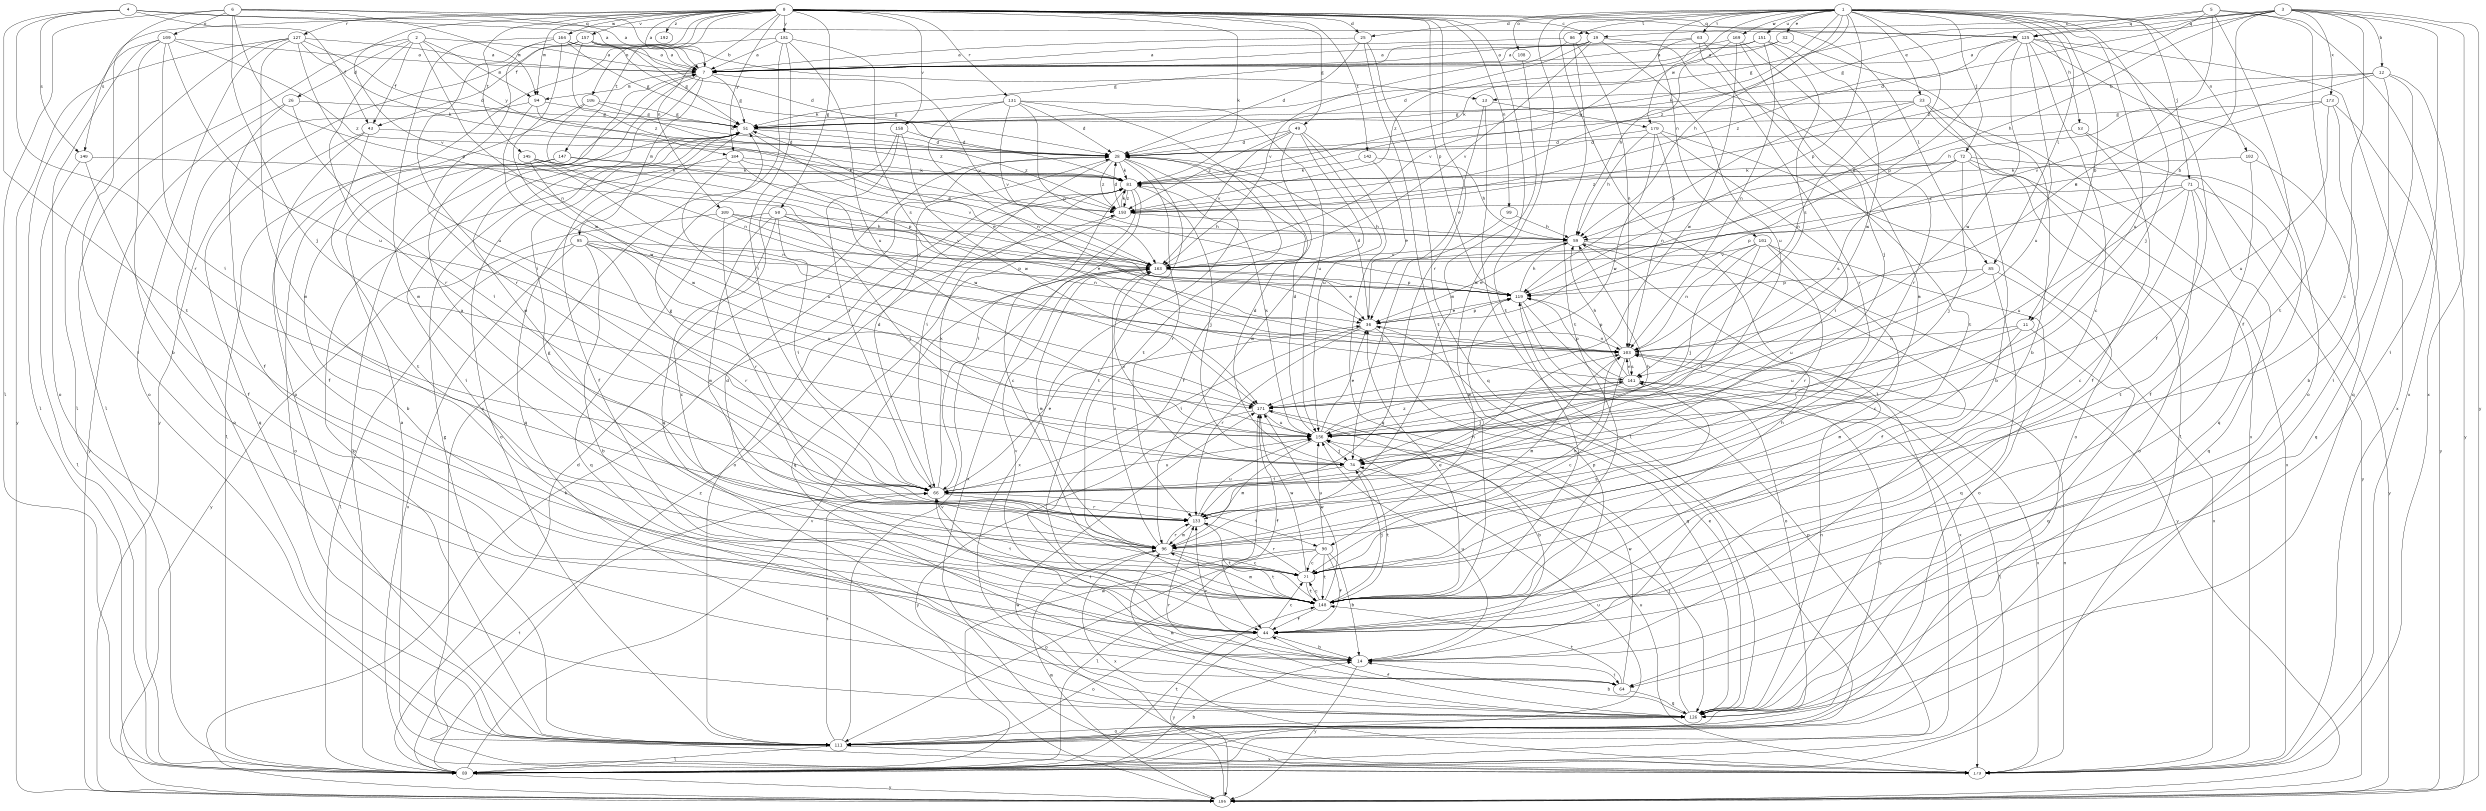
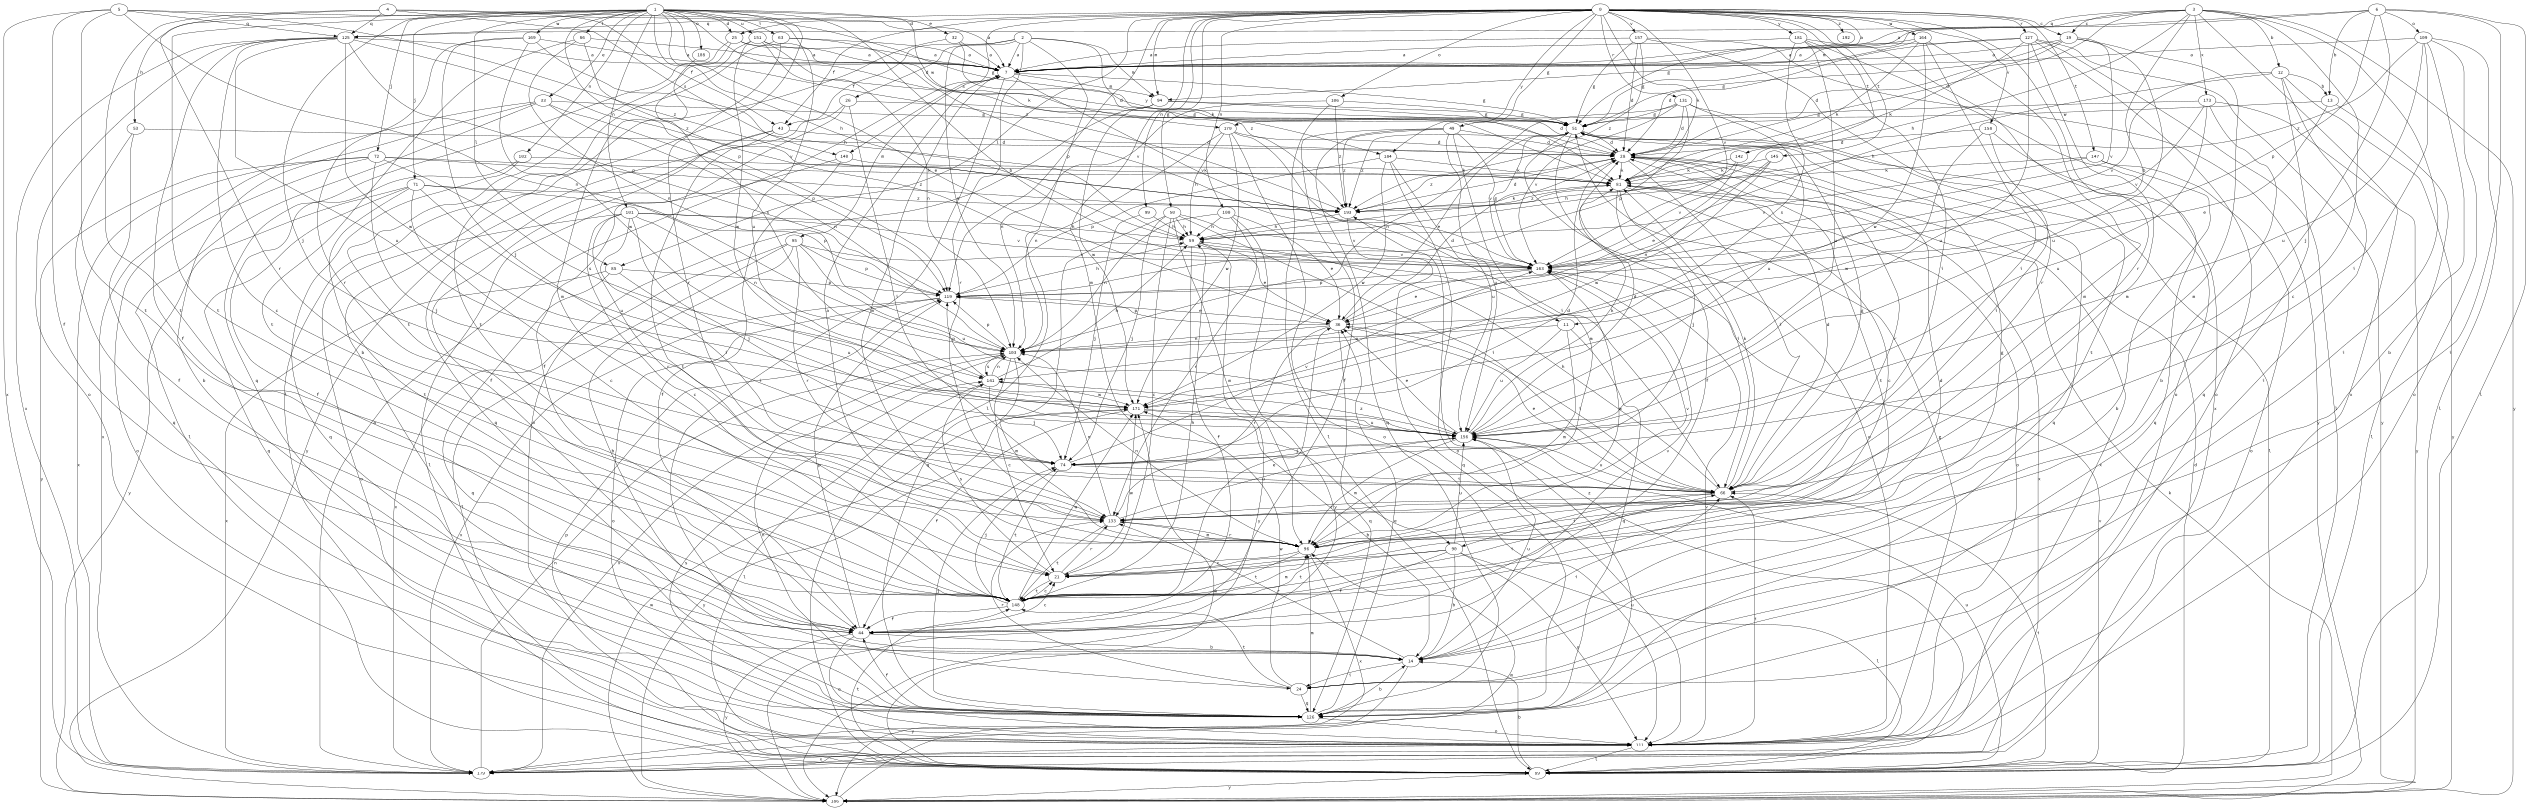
  strict digraph {
    fontname="Source Code Pro"
    node [fontname="Source Code Pro"]
    edge [fontname="Source Code Pro"]
    0
    7
    19
    25
    43
    49
    50
    81
    85
    90
    94
    99
    100
    106
    119
    125
    127
    131
    133
    140
    142
    145
    147
    157
    158
    163
    164
    181
    184
    192
    51
-   64
+   64 [label=24]
    95
    96
    156
    28
    148
    126
    44
    193
    59
    74
    21
    66
    179
    111
    89
    14
    171
    36
    103
    186
    141
    1
    11
    32
    33
    53
    63
    71
    72
    86
    101
    102
    108
    151
    169
    170
    2
    26
    3
    12
    173
    13
    4
    5
    6
    109
    0 -> 7 [label=a]
    0 -> 19 [label=c]
    0 -> 25 [label=d]
    0 -> 43 [label=f]
    0 -> 49 [label=g]
    0 -> 50 [label=g]
    0 -> 81 [label=k]
    0 -> 85 [label=l]
    0 -> 90 [label=m]
    0 -> 94 [label=m]
    0 -> 99 [label=n]
    0 -> 100 [label=n]
    0 -> 106 [label=o]
    0 -> 119 [label=p]
    0 -> 125 [label=q]
    0 -> 127 [label=r]
    0 -> 131 [label=r]
    0 -> 133 [label=r]
    0 -> 140 [label=s]
    0 -> 142 [label=t]
    0 -> 145 [label=t]
    0 -> 147 [label=t]
    0 -> 157 [label=v]
    0 -> 158 [label=v]
    0 -> 163 [label=v]
    0 -> 164 [label=w]
    0 -> 181 [label=y]
    0 -> 184 [label=y]
    0 -> 192 [label=z]
    7 -> 94 [label=m]
    7 -> 163 [label=v]
    7 -> 51 [label=g]
    7 -> 64 [label=i]
    7 -> 95 [label=m]
    7 -> 96 [label=m]
    19 -> 7 [label=a]
    19 -> 163 [label=v]
    19 -> 51 [label=g]
    19 -> 96 [label=m]
    19 -> 156 [label=u]
    19 -> 28 [label=d]
    25 -> 7 [label=a]
    25 -> 28 [label=d]
    25 -> 148 [label=t]
    25 -> 126 [label=q]
    43 -> 28 [label=d]
    43 -> 148 [label=t]
    43 -> 126 [label=q]
    43 -> 44 [label=f]
    49 -> 163 [label=v]
    49 -> 96 [label=m]
    49 -> 156 [label=u]
    49 -> 28 [label=d]
    49 -> 126 [label=q]
    49 -> 44 [label=f]
    49 -> 193 [label=z]
    50 -> 163 [label=v]
    50 -> 96 [label=m]
    50 -> 126 [label=q]
    50 -> 59 [label=h]
    50 -> 74 [label=j]
    50 -> 21 [label=c]
    50 -> 66 [label=i]
    81 -> 193 [label=z]
    81 -> 74 [label=j]
    81 -> 21 [label=c]
    81 -> 66 [label=i]
    81 -> 179 [label=x]
    81 -> 111 [label=o]
    85 -> 119 [label=p]
    85 -> 156 [label=u]
    85 -> 126 [label=q]
    85 -> 179 [label=x]
    90 -> 156 [label=u]
    90 -> 148 [label=t]
    90 -> 44 [label=f]
    90 -> 21 [label=c]
    90 -> 111 [label=o]
    90 -> 89 [label=l]
    90 -> 14 [label=b]
    94 -> 51 [label=g]
    94 -> 28 [label=d]
    94 -> 111 [label=o]
    94 -> 171 [label=w]
    99 -> 59 [label=h]
    99 -> 74 [label=j]
    100 -> 133 [label=r]
    100 -> 59 [label=h]
    100 -> 36 [label=e]
    100 -> 103 [label=n]
    100 -> 186 [label=y]
    106 -> 51 [label=g]
    106 -> 193 [label=z]
    106 -> 89 [label=l]
    106 -> 103 [label=n]
    119 -> 59 [label=h]
    119 -> 179 [label=x]
    119 -> 111 [label=o]
    119 -> 36 [label=e]
    125 -> 7 [label=a]
    125 -> 119 [label=p]
    125 -> 156 [label=u]
    125 -> 44 [label=f]
    125 -> 193 [label=z]
    125 -> 21 [label=c]
    125 -> 179 [label=x]
    125 -> 111 [label=o]
    125 -> 171 [label=w]
    127 -> 7 [label=a]
    127 -> 81 [label=k]
    127 -> 96 [label=m]
    127 -> 156 [label=u]
    127 -> 28 [label=d]
    127 -> 111 [label=o]
    127 -> 89 [label=l]
    127 -> 186 [label=y]
    131 -> 119 [label=p]
    131 -> 163 [label=v]
    131 -> 51 [label=g]
    131 -> 156 [label=u]
    131 -> 28 [label=d]
    131 -> 148 [label=t]
    131 -> 103 [label=n]
    133 -> 96 [label=m]
    133 -> 156 [label=u]
    133 -> 148 [label=t]
    133 -> 103 [label=n]
    140 -> 81 [label=k]
    140 -> 44 [label=f]
    140 -> 89 [label=l]
    142 -> 81 [label=k]
    142 -> 59 [label=h]
    142 -> 36 [label=e]
    145 -> 81 [label=k]
    145 -> 163 [label=v]
    145 -> 171 [label=w]
    145 -> 103 [label=n]
    147 -> 81 [label=k]
    147 -> 163 [label=v]
    147 -> 111 [label=o]
    147 -> 14 [label=b]
    157 -> 7 [label=a]
    157 -> 133 [label=r]
    157 -> 51 [label=g]
    157 -> 28 [label=d]
    157 -> 193 [label=z]
    157 -> 186 [label=y]
    158 -> 28 [label=d]
    158 -> 126 [label=q]
    158 -> 66 [label=i]
    158 -> 171 [label=w]
    163 -> 119 [label=p]
    163 -> 51 [label=g]
    163 -> 96 [label=m]
    163 -> 36 [label=e]
    164 -> 7 [label=a]
    164 -> 81 [label=k]
    164 -> 51 [label=g]
    164 -> 96 [label=m]
    164 -> 66 [label=i]
    164 -> 171 [label=w]
    181 -> 7 [label=a]
    181 -> 156 [label=u]
    181 -> 66 [label=i]
    181 -> 179 [label=x]
    181 -> 111 [label=o]
    181 -> 141 [label=s]
    184 -> 81 [label=k]
    184 -> 119 [label=p]
    184 -> 156 [label=u]
    184 -> 111 [label=o]
    184 -> 171 [label=w]
    51 -> 28 [label=d]
    51 -> 126 [label=q]
    51 -> 44 [label=f]
    51 -> 193 [label=z]
    51 -> 111 [label=o]
    51 -> 89 [label=l]
    51 -> 36 [label=e]
    64 -> 133 [label=r]
    64 -> 148 [label=t]
    64 -> 126 [label=q]
    64 -> 171 [label=w]
    95 -> 119 [label=p]
    95 -> 133 [label=r]
    95 -> 163 [label=v]
    95 -> 156 [label=u]
    95 -> 179 [label=x]
    95 -> 89 [label=l]
    95 -> 14 [label=b]
    96 -> 7 [label=a]
    96 -> 133 [label=r]
    96 -> 163 [label=v]
    96 -> 148 [label=t]
    96 -> 21 [label=c]
    96 -> 179 [label=x]
    96 -> 103 [label=n]
    156 -> 81 [label=k]
    156 -> 96 [label=m]
    156 -> 28 [label=d]
    156 -> 74 [label=j]
    156 -> 36 [label=e]
    156 -> 141 [label=z]
    28 -> 81 [label=k]
    28 -> 133 [label=r]
    28 -> 148 [label=t]
    28 -> 193 [label=z]
    28 -> 66 [label=i]
    28 -> 179 [label=x]
    148 -> 96 [label=m]
    148 -> 28 [label=d]
    148 -> 44 [label=f]
    148 -> 59 [label=h]
    148 -> 74 [label=j]
    148 -> 21 [label=c]
    148 -> 66 [label=i]
    148 -> 171 [label=w]
    148 -> 36 [label=e]
    126 -> 96 [label=m]
    126 -> 44 [label=f]
    126 -> 74 [label=j]
    126 -> 111 [label=o]
    126 -> 14 [label=b]
    126 -> 36 [label=e]
    126 -> 103 [label=n]
    44 -> 119 [label=p]
    44 -> 163 [label=v]
    44 -> 21 [label=c]
    44 -> 111 [label=o]
    44 -> 14 [label=b]
    44 -> 186 [label=y]
    193 -> 81 [label=k]
    193 -> 28 [label=d]
    193 -> 126 [label=q]
    193 -> 59 [label=h]
    59 -> 163 [label=v]
    59 -> 44 [label=f]
    59 -> 36 [label=e]
    59 -> 186 [label=y]
    74 -> 163 [label=v]
    74 -> 28 [label=d]
    74 -> 148 [label=t]
    74 -> 66 [label=i]
    21 -> 133 [label=r]
    21 -> 51 [label=g]
    21 -> 148 [label=t]
    21 -> 171 [label=w]
    21 -> 141 [label=s]
    66 -> 81 [label=k]
    66 -> 90 [label=i]
    66 -> 133 [label=r]
    66 -> 51 [label=g]
    66 -> 156 [label=u]
    66 -> 28 [label=d]
    66 -> 59 [label=h]
    66 -> 36 [label=e]
    179 -> 7 [label=a]
    179 -> 156 [label=u]
    179 -> 103 [label=n]
    111 -> 163 [label=v]
    111 -> 51 [label=g]
    111 -> 66 [label=i]
    111 -> 179 [label=x]
    111 -> 89 [label=l]
    111 -> 141 [label=s]
    89 -> 119 [label=p]
    89 -> 163 [label=v]
    89 -> 156 [label=u]
    89 -> 28 [label=d]
    89 -> 148 [label=t]
    89 -> 193 [label=z]
    89 -> 66 [label=i]
    89 -> 14 [label=b]
    89 -> 171 [label=w]
    89 -> 186 [label=y]
    14 -> 133 [label=r]
    14 -> 64 [label=i]
    14 -> 156 [label=u]
    14 -> 66 [label=i]
    14 -> 186 [label=y]
    171 -> 156 [label=u]
    171 -> 44 [label=f]
    171 -> 14 [label=b]
    171 -> 186 [label=y]
    36 -> 119 [label=p]
    36 -> 133 [label=r]
    36 -> 28 [label=d]
    36 -> 126 [label=q]
    36 -> 66 [label=i]
    36 -> 103 [label=n]
    103 -> 119 [label=p]
    103 -> 96 [label=m]
    103 -> 21 [label=c]
    103 -> 179 [label=x]
    103 -> 141 [label=s]
    186 -> 81 [label=k]
    186 -> 96 [label=m]
    186 -> 171 [label=w]
    141 -> 119 [label=p]
    141 -> 59 [label=h]
    141 -> 74 [label=j]
    141 -> 89 [label=l]
    141 -> 171 [label=w]
    141 -> 103 [label=n]
    1 -> 25 [label=d]
    1 -> 81 [label=k]
    1 -> 85 [label=l]
    1 -> 119 [label=p]
    1 -> 156 [label=u]
    1 -> 148 [label=t]
    1 -> 193 [label=z]
    1 -> 59 [label=h]
    1 -> 74 [label=j]
    1 -> 89 [label=l]
    1 -> 36 [label=e]
    1 -> 11 [label=b]
    1 -> 32 [label=e]
    1 -> 33 [label=e]
    1 -> 53 [label=h]
    1 -> 63 [label=i]
    1 -> 71 [label=j]
    1 -> 72 [label=j]
    1 -> 86 [label=l]
    1 -> 101 [label=n]
    1 -> 102 [label=n]
    1 -> 108 [label=o]
    1 -> 151 [label=u]
    1 -> 169 [label=w]
    1 -> 170 [label=w]
    11 -> 96 [label=m]
    11 -> 156 [label=u]
    11 -> 126 [label=q]
    11 -> 103 [label=n]
    32 -> 7 [label=a]
    32 -> 81 [label=k]
    32 -> 14 [label=b]
    33 -> 119 [label=p]
    33 -> 51 [label=g]
    33 -> 179 [label=x]
    33 -> 89 [label=l]
    33 -> 14 [label=b]
    33 -> 103 [label=n]
    53 -> 28 [label=d]
    53 -> 126 [label=q]
    53 -> 44 [label=f]
    63 -> 7 [label=a]
    63 -> 133 [label=r]
    63 -> 163 [label=v]
    63 -> 148 [label=t]
    71 -> 119 [label=p]
    71 -> 156 [label=u]
    71 -> 148 [label=t]
    71 -> 126 [label=q]
    71 -> 193 [label=z]
    71 -> 21 [label=c]
    71 -> 186 [label=y]
    72 -> 81 [label=k]
    72 -> 193 [label=z]
    72 -> 74 [label=j]
    72 -> 179 [label=x]
    72 -> 111 [label=o]
    72 -> 186 [label=y]
    72 -> 141 [label=s]
    86 -> 7 [label=a]
    86 -> 163 [label=v]
    86 -> 148 [label=t]
    86 -> 103 [label=n]
    101 -> 133 [label=r]
    101 -> 163 [label=v]
+   101 -> 59 [label=h]
    101 -> 74 [label=j]
    101 -> 21 [label=c]
    101 -> 66 [label=i]
    101 -> 111 [label=o]
    101 -> 103 [label=n]
    102 -> 81 [label=k]
    102 -> 126 [label=q]
    102 -> 44 [label=f]
    108 -> 96 [label=m]
    151 -> 7 [label=a]
    151 -> 193 [label=z]
    151 -> 171 [label=w]
    151 -> 103 [label=n]
    151 -> 141 [label=s]
    169 -> 7 [label=a]
    169 -> 133 [label=r]
    169 -> 59 [label=h]
    169 -> 74 [label=j]
    169 -> 171 [label=w]
    170 -> 28 [label=d]
    170 -> 59 [label=h]
    170 -> 66 [label=i]
    170 -> 111 [label=o]
    170 -> 171 [label=w]
    170 -> 103 [label=n]
    2 -> 7 [label=a]
    2 -> 43 [label=f]
    2 -> 94 [label=m]
    2 -> 133 [label=r]
    2 -> 184 [label=y]
    2 -> 89 [label=l]
    2 -> 103 [label=n]
    2 -> 26 [label=d]
    26 -> 51 [label=g]
    26 -> 44 [label=f]
    26 -> 66 [label=i]
    26 -> 186 [label=y]
    3 -> 19 [label=c]
    3 -> 125 [label=q]
    3 -> 51 [label=g]
    3 -> 64 [label=i]
    3 -> 28 [label=d]
    3 -> 59 [label=h]
    3 -> 21 [label=c]
    3 -> 179 [label=x]
    3 -> 186 [label=y]
    3 -> 11 [label=b]
    3 -> 12 [label=b]
    3 -> 173 [label=x]
    12 -> 163 [label=v]
    12 -> 64 [label=i]
    12 -> 126 [label=q]
    12 -> 59 [label=h]
    12 -> 186 [label=y]
    12 -> 13 [label=b]
    173 -> 163 [label=v]
    173 -> 51 [label=g]
    173 -> 156 [label=u]
    173 -> 14 [label=b]
    173 -> 186 [label=y]
    13 -> 89 [label=l]
    13 -> 36 [label=e]
    13 -> 170 [label=w]
    4 -> 7 [label=a]
    4 -> 43 [label=f]
    4 -> 125 [label=q]
    4 -> 133 [label=r]
    4 -> 140 [label=s]
    4 -> 148 [label=t]
    5 -> 125 [label=q]
    5 -> 51 [label=g]
    5 -> 148 [label=t]
    5 -> 44 [label=f]
    5 -> 193 [label=z]
    5 -> 179 [label=x]
    5 -> 103 [label=n]
    6 -> 7 [label=a]
    6 -> 94 [label=m]
    6 -> 119 [label=p]
    6 -> 64 [label=i]
    6 -> 74 [label=j]
    6 -> 89 [label=l]
    6 -> 13 [label=b]
    6 -> 109 [label=o]
    109 -> 7 [label=a]
    109 -> 156 [label=u]
    109 -> 193 [label=z]
    109 -> 66 [label=i]
    109 -> 111 [label=o]
    109 -> 89 [label=l]
    109 -> 14 [label=b]
  }
